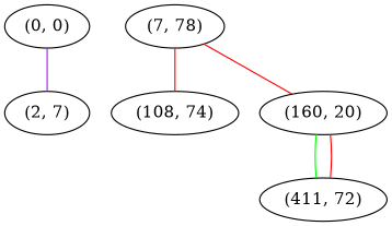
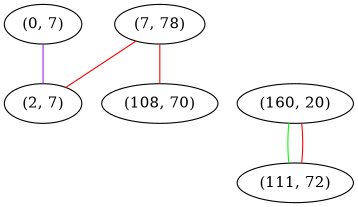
  graph {
    edge [color=red weight=1]
    n1 [label="(2, 7)"]
    "(7, 78)"
-   "(108, 74)"
-   "(0, 0)"
+   "(108, 74)" [label="(108, 70)"]
+   "(0, 0)" [label="(0, 7)"]
    "(160, 20)"
-   "(111, 72)" [label="(411, 72)"]
-   "(7, 78)" -- "(160, 20)"
+   "(111, 72)"
+   "(7, 78)" -- n1
    "(7, 78)" -- "(108, 74)"
    "(0, 0)" -- n1 [color=purple weight=4]
    "(160, 20)" -- "(111, 72)" [color=green weight=2]
    "(160, 20)" -- "(111, 72)"
  }
